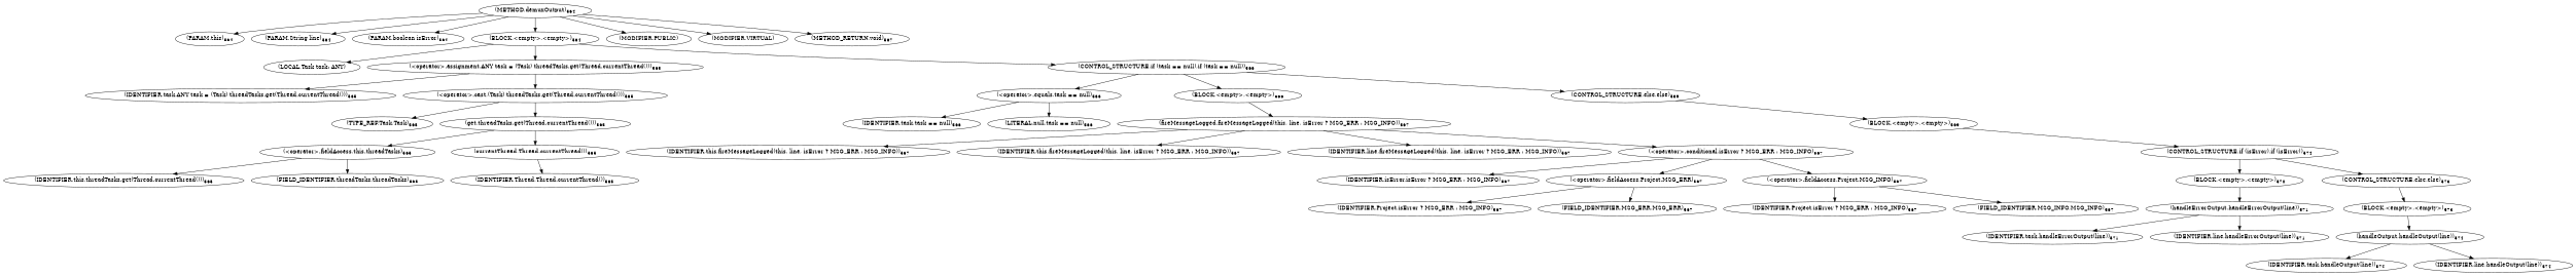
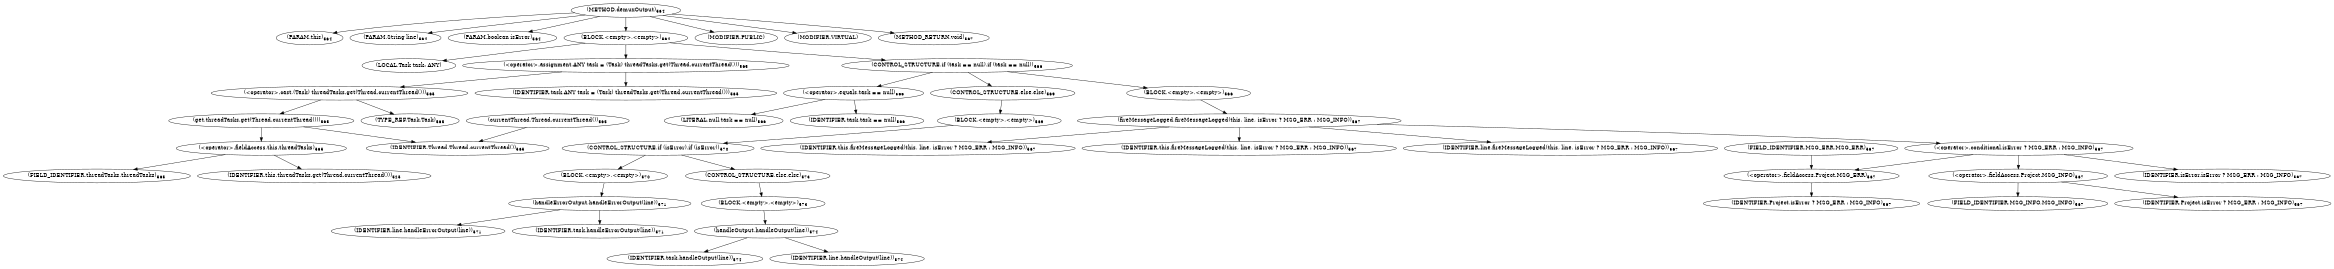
  digraph {
    n1 [label=<(METHOD,demuxOutput)<SUB>564</SUB>>]
    n2 [label=<(PARAM,this)<SUB>564</SUB>>]
    n3 [label=<(PARAM,String line)<SUB>564</SUB>>]
    n4 [label=<(PARAM,boolean isError)<SUB>564</SUB>>]
    n5 [label=<(BLOCK,&lt;empty&gt;,&lt;empty&gt;)<SUB>564</SUB>>]
    n6 [label=<(MODIFIER,PUBLIC)>]
    n7 [label=<(MODIFIER,VIRTUAL)>]
    n8 [label=<(METHOD_RETURN,void)<SUB>567</SUB>>]
    n9 [label=<(LOCAL,Task task: ANY)>]
    n10 [label=<(&lt;operator&gt;.assignment,ANY task = (Task) threadTasks.get(Thread.currentThread()))<SUB>565</SUB>>]
    n11 [label=<(CONTROL_STRUCTURE,if (task == null),if (task == null))<SUB>566</SUB>>]
    n12 [label=<(IDENTIFIER,task,ANY task = (Task) threadTasks.get(Thread.currentThread()))<SUB>565</SUB>>]
    n13 [label=<(&lt;operator&gt;.cast,(Task) threadTasks.get(Thread.currentThread()))<SUB>565</SUB>>]
    n14 [label=<(&lt;operator&gt;.equals,task == null)<SUB>566</SUB>>]
    n15 [label=<(BLOCK,&lt;empty&gt;,&lt;empty&gt;)<SUB>566</SUB>>]
    n16 [label=<(CONTROL_STRUCTURE,else,else)<SUB>569</SUB>>]
    n17 [label=<(TYPE_REF,Task,Task)<SUB>565</SUB>>]
    n18 [label=<(get,threadTasks.get(Thread.currentThread()))<SUB>565</SUB>>]
    n19 [label=<(&lt;operator&gt;.fieldAccess,this.threadTasks)<SUB>565</SUB>>]
    n20 [label=<(currentThread,Thread.currentThread())<SUB>565</SUB>>]
-   n21 [label=<(IDENTIFIER,this,threadTasks.get(Thread.currentThread()))<SUB>565</SUB>>]
+   n21 [label=<(IDENTIFIER,this,threadTasks.get(Thread.currentThread()))<SUB>525</SUB>>]
    n22 [label=<(FIELD_IDENTIFIER,threadTasks,threadTasks)<SUB>565</SUB>>]
    n23 [label=<(IDENTIFIER,Thread,Thread.currentThread())<SUB>565</SUB>>]
    n24 [label=<(IDENTIFIER,task,task == null)<SUB>566</SUB>>]
    n25 [label=<(LITERAL,null,task == null)<SUB>566</SUB>>]
    n26 [label=<(fireMessageLogged,fireMessageLogged(this, line, isError ? MSG_ERR : MSG_INFO))<SUB>567</SUB>>]
    n27 [label=<(BLOCK,&lt;empty&gt;,&lt;empty&gt;)<SUB>569</SUB>>]
    n28 [label=<(IDENTIFIER,this,fireMessageLogged(this, line, isError ? MSG_ERR : MSG_INFO))<SUB>567</SUB>>]
    n29 [label=<(IDENTIFIER,this,fireMessageLogged(this, line, isError ? MSG_ERR : MSG_INFO))<SUB>567</SUB>>]
    n30 [label=<(IDENTIFIER,line,fireMessageLogged(this, line, isError ? MSG_ERR : MSG_INFO))<SUB>567</SUB>>]
    n31 [label=<(&lt;operator&gt;.conditional,isError ? MSG_ERR : MSG_INFO)<SUB>567</SUB>>]
    n32 [label=<(IDENTIFIER,isError,isError ? MSG_ERR : MSG_INFO)<SUB>567</SUB>>]
    n33 [label=<(&lt;operator&gt;.fieldAccess,Project.MSG_ERR)<SUB>567</SUB>>]
    n34 [label=<(&lt;operator&gt;.fieldAccess,Project.MSG_INFO)<SUB>567</SUB>>]
    n35 [label=<(IDENTIFIER,Project,isError ? MSG_ERR : MSG_INFO)<SUB>567</SUB>>]
    n36 [label=<(FIELD_IDENTIFIER,MSG_ERR,MSG_ERR)<SUB>567</SUB>>]
    n37 [label=<(IDENTIFIER,Project,isError ? MSG_ERR : MSG_INFO)<SUB>567</SUB>>]
    n38 [label=<(FIELD_IDENTIFIER,MSG_INFO,MSG_INFO)<SUB>567</SUB>>]
-   n39 [label=<(CONTROL_STRUCTURE,if (isError),if (isError))<SUB>574</SUB>>]
+   n39 [label=<(CONTROL_STRUCTURE,if (isError),if (isError))<SUB>570</SUB>>]
    n40 [label=<(BLOCK,&lt;empty&gt;,&lt;empty&gt;)<SUB>570</SUB>>]
    n41 [label=<(CONTROL_STRUCTURE,else,else)<SUB>573</SUB>>]
    n42 [label=<(handleErrorOutput,handleErrorOutput(line))<SUB>571</SUB>>]
    n43 [label=<(BLOCK,&lt;empty&gt;,&lt;empty&gt;)<SUB>573</SUB>>]
    n44 [label=<(IDENTIFIER,task,handleErrorOutput(line))<SUB>571</SUB>>]
    n45 [label=<(IDENTIFIER,line,handleErrorOutput(line))<SUB>571</SUB>>]
    n46 [label=<(handleOutput,handleOutput(line))<SUB>574</SUB>>]
    n47 [label=<(IDENTIFIER,task,handleOutput(line))<SUB>574</SUB>>]
    n48 [label=<(IDENTIFIER,line,handleOutput(line))<SUB>574</SUB>>]
    n1 -> n2
    n1 -> n3
    n1 -> n4
    n1 -> n5
    n1 -> n6
    n1 -> n7
    n1 -> n8
    n5 -> n9
    n5 -> n10
    n5 -> n11
    n10 -> n12
    n10 -> n13
    n11 -> n14
    n11 -> n15
    n11 -> n16
    n13 -> n17
    n13 -> n18
    n14 -> n24
    n14 -> n25
    n15 -> n26
    n16 -> n27
    n18 -> n19
-   n18 -> n20
+   n18 -> n23
    n19 -> n21
    n19 -> n22
    n20 -> n23
    n26 -> n28
    n26 -> n29
    n26 -> n30
    n26 -> n31
    n27 -> n39
    n31 -> n32
    n31 -> n33
    n31 -> n34
    n33 -> n35
-   n33 -> n36
+   n36 -> n33
    n34 -> n37
    n34 -> n38
    n39 -> n40
    n39 -> n41
    n40 -> n42
    n41 -> n43
    n42 -> n44
    n42 -> n45
    n43 -> n46
    n46 -> n47
    n46 -> n48
  }
